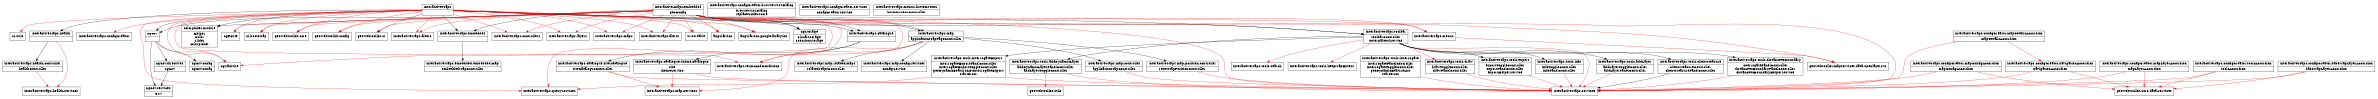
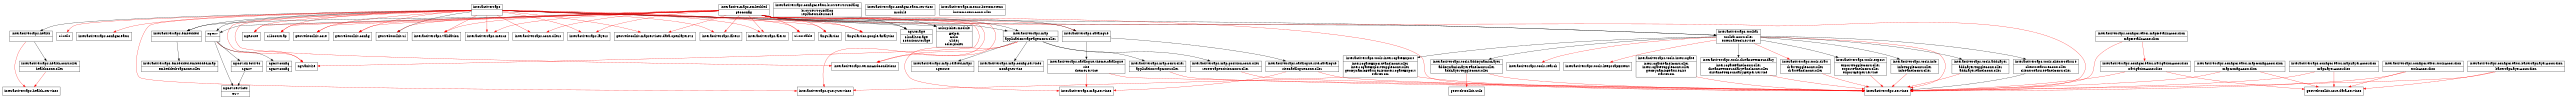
  digraph {
    node [shape=record]
    edge [color=red]
    n1 [label="{interactiveMaps|}"]
    n2 [label="{interactiveMaps.catalogue|}"]
    n3 [label="{interactiveMaps.embedded|}"]
    n4 [label="{interactiveMaps.health|}"]
    n5 [label="{interactiveMaps.map|applicationMapPageController}"]
    n6 [label="{ngCsv|}"]
    n7 [label="{ngStorage|$localStorage\n$sessionStorage}"]
    n8 [label="{interactiveMaps.toolbar|toolbarController\nexternalToolService}"]
    n9 [label="{colorpicker.module|Helper\nColor\nSlider\ncolorpicker}"]
    ngRoute
    "ui.bootstrap"
    "ui.utils"
    "geowebtoolkit.core"
    "geowebtoolkit.config"
    "geowebtoolkit.ui"
    "interactiveMaps.services"
    "interactiveMaps.termsAndConditions"
    "interactiveMaps.menus"
    "interactiveMaps.controllers"
    "interactiveMaps.layers"
    "geowebtoolkit.mapservices.data.openlayersv2"
-   "interactiveMaps.validation" [label="interactiveMaps.maps"]
+   "interactiveMaps.validation"
    "interactiveMaps.filters"
    "interactiveMaps.alerts"
    "ui.sortable"
    "interactiveMaps.configCreator"
    angulartics
    "angulartics.google.analytics"
    ngSanitize
    "interactiveMaps.queryServices"
    n31 [label="{interactiveMaps.catalogue.site-catalogue|siteCatalogueController}"]
    n32 [label="{interactiveMaps.catalogue.theme-catalogue|site\nthemeService}"]
    n33 [label="{interactiveMaps.embedded.embedded-map|embeddedMapController}"]
    n34 [label="{interactiveMaps.health-controller|healthController}"]
    "interactiveMaps.health-services"
    "interactiveMaps.map-services"
    n37 [label="{interactiveMaps.map-config-services|ConfigService}"]
    n38 [label="{interactiveMaps.map-controller|applicationMapController}"]
    n39 [label="{interactiveMaps.map-position-controller|resetMapPositionController}"]
-   n40 [label="{interactiveMaps.map.related-maps|relatedMapsController}"]
+   n40 [label="{interactiveMaps.map.related-maps|ngRoute}"]
    n41 [label="{ngCsv.config|ngCsv.config}"]
    n42 [label="{ngCsv.directives|ngCsv}"]
    n43 [label="{ngCsv.services|CSV}"]
    n44 [label="{interactiveMaps.tools.addDynamicLayer|addDynamicLayerPanelController\naddLayerToggleController}"]
    n45 [label="{interactiveMaps.tools.addLayer|addLayerToggleController\naddLayerPanelController}"]
    n46 [label="{interactiveMaps.tools.clientMeasure|clientMeasureController\nclientMeasurePanelController}"]
    n47 [label="{interactiveMaps.tools.distanceToBoundary|interrogatePanelController\ndistanceToBoundaryPanelController\ndistanceToBoundaryHelperService}"]
    n48 [label="{interactiveMaps.tools.draw|drawToggleController\ndrawPanelController}"]
    n49 [label="{interactiveMaps.tools.export|exportToggleController\nexportPanelController\nexportHelperService}"]
    n50 [label="{interactiveMaps.tools.info|infoToggleController\ninfoPanelController}"]
    n51 [label="{interactiveMaps.tools.interrogateExport|interrogateExportPanelController\ninterrogateExportToggleController\ngeoDynamicFeatureListInterrogateExport\nstartFrom}"]
    "interactiveMaps.tools.search"
    "interactiveMaps.tools.keepMapExtent"
    n54 [label="{interactiveMaps.configCreator.baseMapLayerAccordion|baseMapLayerAccordion}"]
    "geowebtoolkit.core.data-services"
    n56 [label="{interactiveMaps.configCreator.browseWMSDialog|browseWMSDialog\nreplaceUnderscore}"]
    n57 [label="{interactiveMaps.configCreator.mapConfigAccordion|mapConfigAccordion}"]
    n58 [label="{interactiveMaps.configCreator.mapDetailsAccordion|mapDetailsAccordion}"]
    n59 [label="{interactiveMaps.configCreator.navigationAccordion|navigationAccordion}"]
    n60 [label="{interactiveMaps.configCreator.mapLayerAccordion|mapLayerAccordion}"]
-   n61 [label="{interactiveMaps.configCreator.services|configCreatorService}"]
+   n61 [label="{interactiveMaps.configCreator.services|module}"]
    n62 [label="{interactiveMaps.configCreator.toolsAccordion|toolsAccordion}"]
    n63 [label="{interactive-maps-embedded|geoConfig}"]
    n64 [label="{interactiveMaps.menus.bottomMenu|bottomMenuController}"]
    "geowebtoolkit.utils"
    n66 [label="{interactiveMaps.tools.interrogate|interrogatePanelController\ninterrogateToggleController\ngeoDynamicFeatureList\nstartFrom}"]
-   n1 -> n2 [color=black]
+   n1 -> n2
    n1 -> n3 [color=black]
    n1 -> n4 [color=black]
    n1 -> n5 [color=black]
    n1 -> n6 [color=black]
    n1 -> n7 [color=black]
    n1 -> n8 [color=black]
    n1 -> n9 [color=black]
    n1 -> ngRoute
    n1 -> "ui.bootstrap"
    n1 -> "ui.utils"
    n1 -> "geowebtoolkit.core"
    n1 -> "geowebtoolkit.config"
    n1 -> "geowebtoolkit.ui" [color=black]
    n1 -> "interactiveMaps.services"
    n1 -> "interactiveMaps.termsAndConditions"
    n1 -> "interactiveMaps.menus"
    n1 -> "interactiveMaps.controllers"
    n1 -> "interactiveMaps.layers"
-   "interactiveMaps.menus" -> "geowebtoolkit.mapservices.data.openlayersv2"
+   n1 -> "geowebtoolkit.mapservices.data.openlayersv2"
    n1 -> "interactiveMaps.validation"
    n1 -> "interactiveMaps.filters"
    n1 -> "interactiveMaps.alerts"
    n1 -> "ui.sortable"
    n1 -> "interactiveMaps.configCreator"
    n1 -> angulartics
    n1 -> "angulartics.google.analytics"
    n1 -> ngSanitize
    n1 -> "interactiveMaps.queryServices"
    n2 -> n31 [color=black]
    n2 -> n32 [color=black]
    n3 -> n33 [color=black]
    n4 -> n34 [color=black]
    n4 -> "interactiveMaps.health-services"
    n5 -> "interactiveMaps.termsAndConditions"
    n5 -> "interactiveMaps.map-services"
    n5 -> n37 [color=black]
    n5 -> n38 [color=black]
    n5 -> n39 [color=black]
    n5 -> n40 [color=black]
    n6 -> ngSanitize
    n6 -> n41 [color=black]
    n6 -> n42 [color=black]
    n6 -> n43 [color=black]
    n8 -> "interactiveMaps.services"
    n8 -> n44 [color=black]
    n8 -> n45 [color=black]
    n8 -> n46 [color=black]
    n8 -> n47 [color=black]
    n8 -> n48
    n8 -> n49 [color=black]
    n8 -> n50 [color=black]
    n8 -> n51 [color=black]
    n8 -> "interactiveMaps.tools.search"
    n8 -> "interactiveMaps.tools.keepMapExtent"
    n31 -> "interactiveMaps.services"
    n31 -> "interactiveMaps.map-services"
    n32 -> "interactiveMaps.services"
    n32 -> "interactiveMaps.map-services"
    n34 -> "interactiveMaps.health-services"
    n38 -> "interactiveMaps.services"
    n39 -> "interactiveMaps.services"
    n42 -> n43 [color=black]
    n44 -> "interactiveMaps.services"
    n44 -> "geowebtoolkit.utils"
    n45 -> "interactiveMaps.services"
    n46 -> "interactiveMaps.services" [color=black]
    n47 -> "interactiveMaps.services"
    n48 -> "interactiveMaps.services"
    n49 -> "interactiveMaps.services"
    n50 -> "interactiveMaps.services"
    n51 -> "interactiveMaps.services"
    n51 -> "interactiveMaps.queryServices"
    n54 -> "interactiveMaps.services"
    n54 -> "geowebtoolkit.core.data-services"
    n57 -> "interactiveMaps.services"
    n57 -> "geowebtoolkit.core.data-services"
    n58 -> "interactiveMaps.services"
    n58 -> n59
    n59 -> "interactiveMaps.services"
    n59 -> "geowebtoolkit.core.data-services"
    n60 -> "interactiveMaps.services"
    n60 -> "geowebtoolkit.core.data-services"
    n62 -> "interactiveMaps.services"
    n62 -> "geowebtoolkit.core.data-services"
    n63 -> n2 [color=black]
    n63 -> n3 [color=black]
    n63 -> n5 [color=black]
    n63 -> n6 [color=black]
    n63 -> n7 [color=black]
    n63 -> n8 [color=black]
    n63 -> n9 [color=black]
    n63 -> ngRoute
    n63 -> "ui.bootstrap"
    n63 -> "geowebtoolkit.core"
    n63 -> "geowebtoolkit.config"
    n63 -> "geowebtoolkit.ui"
    n63 -> "interactiveMaps.services"
    n63 -> "interactiveMaps.termsAndConditions"
    n63 -> "interactiveMaps.menus"
    n63 -> "interactiveMaps.controllers"
    n63 -> "interactiveMaps.layers"
    n63 -> "geowebtoolkit.mapservices.data.openlayersv2"
    n63 -> "interactiveMaps.validation"
    n63 -> "interactiveMaps.filters"
    n63 -> "interactiveMaps.alerts"
    n63 -> "ui.sortable"
    n63 -> angulartics
    n63 -> "angulartics.google.analytics"
    n63 -> ngSanitize
    n63 -> "interactiveMaps.queryServices"
    n66 -> "interactiveMaps.services"
  }
